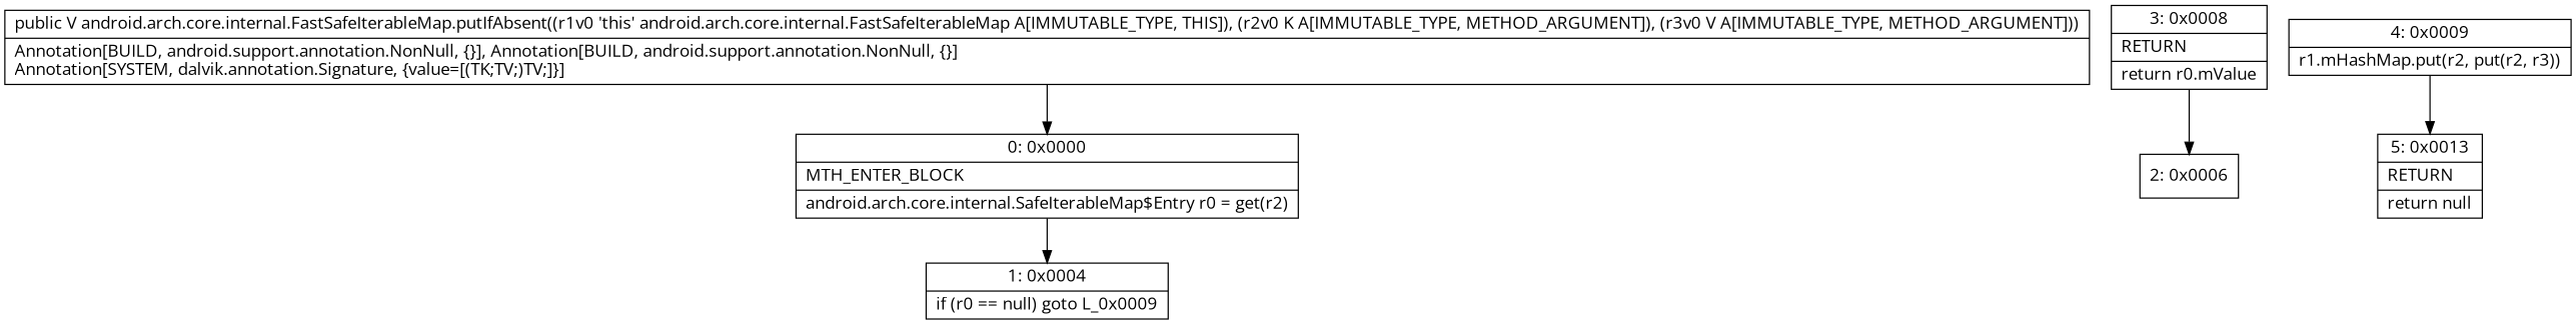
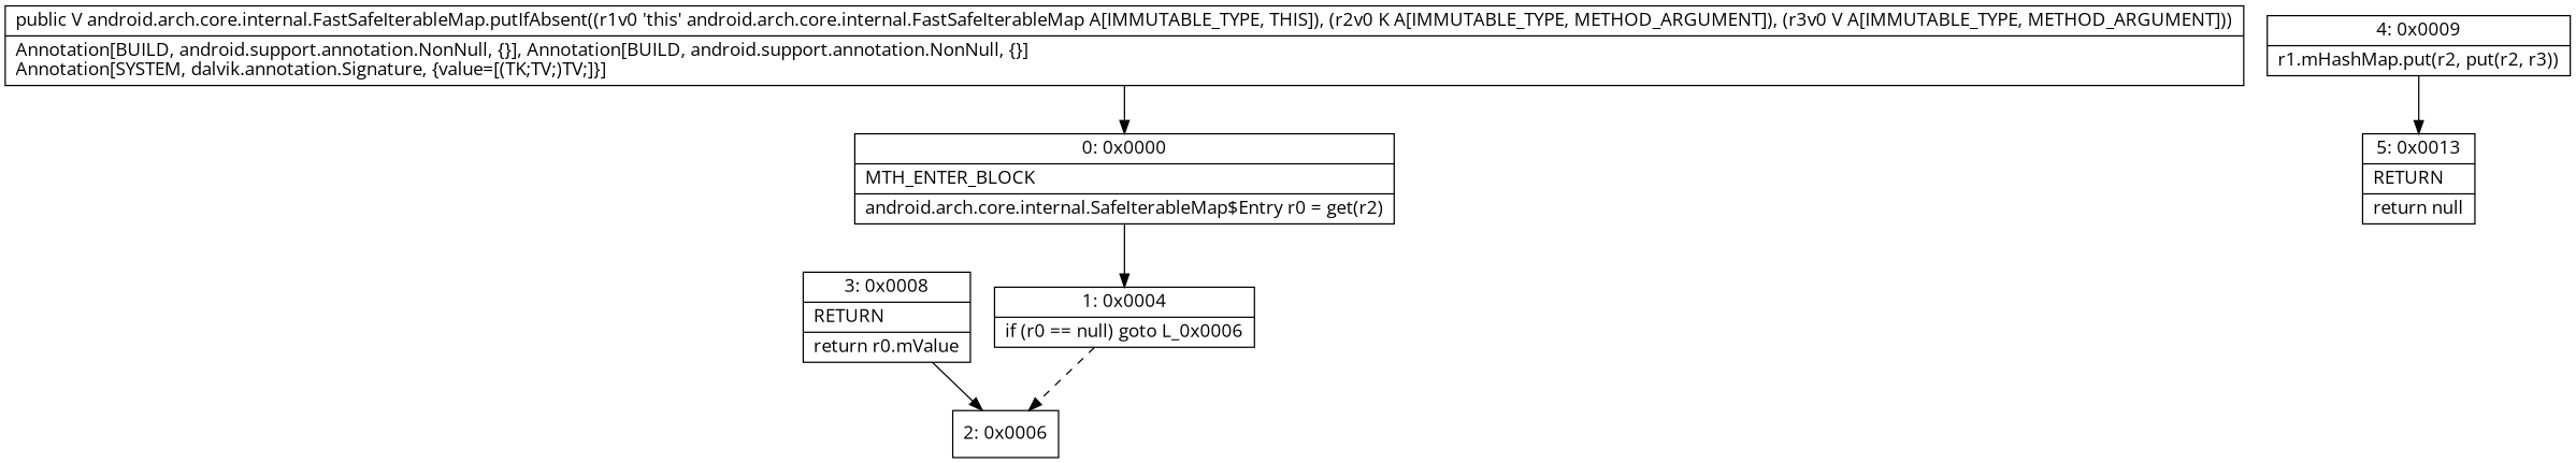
  digraph {
    fontname="Open Sans"
    node [fontname="Open Sans" shape=record]
    edge [fontname="Open Sans"]
    n1 [label="{0\:\ 0x0000|MTH_ENTER_BLOCK\l|android.arch.core.internal.SafeIterableMap$Entry r0 = get(r2)\l}"]
-   n2 [label="{1\:\ 0x0004|if (r0 == null) goto L_0x0009\l}"]
+   n2 [label="{1\:\ 0x0004|if (r0 == null) goto L_0x0006\l}"]
    n3 [label="{2\:\ 0x0006}"]
    n4 [label="{4\:\ 0x0009|r1.mHashMap.put(r2, put(r2, r3))\l}"]
    n5 [label="{5\:\ 0x0013|RETURN\l|return null\l}"]
    n6 [label="{3\:\ 0x0008|RETURN\l|return r0.mValue\l}"]
    n7 [label="{public V android.arch.core.internal.FastSafeIterableMap.putIfAbsent((r1v0 'this' android.arch.core.internal.FastSafeIterableMap A[IMMUTABLE_TYPE, THIS]), (r2v0 K A[IMMUTABLE_TYPE, METHOD_ARGUMENT]), (r3v0 V A[IMMUTABLE_TYPE, METHOD_ARGUMENT]))  | Annotation[BUILD, android.support.annotation.NonNull, \{\}], Annotation[BUILD, android.support.annotation.NonNull, \{\}]\lAnnotation[SYSTEM, dalvik.annotation.Signature, \{value=[(TK;TV;)TV;]\}]\l}"]
    n1 -> n2
+   n2 -> n3 [style=dashed]
    n4 -> n5
    n6 -> n3
    n7 -> n1
  }
